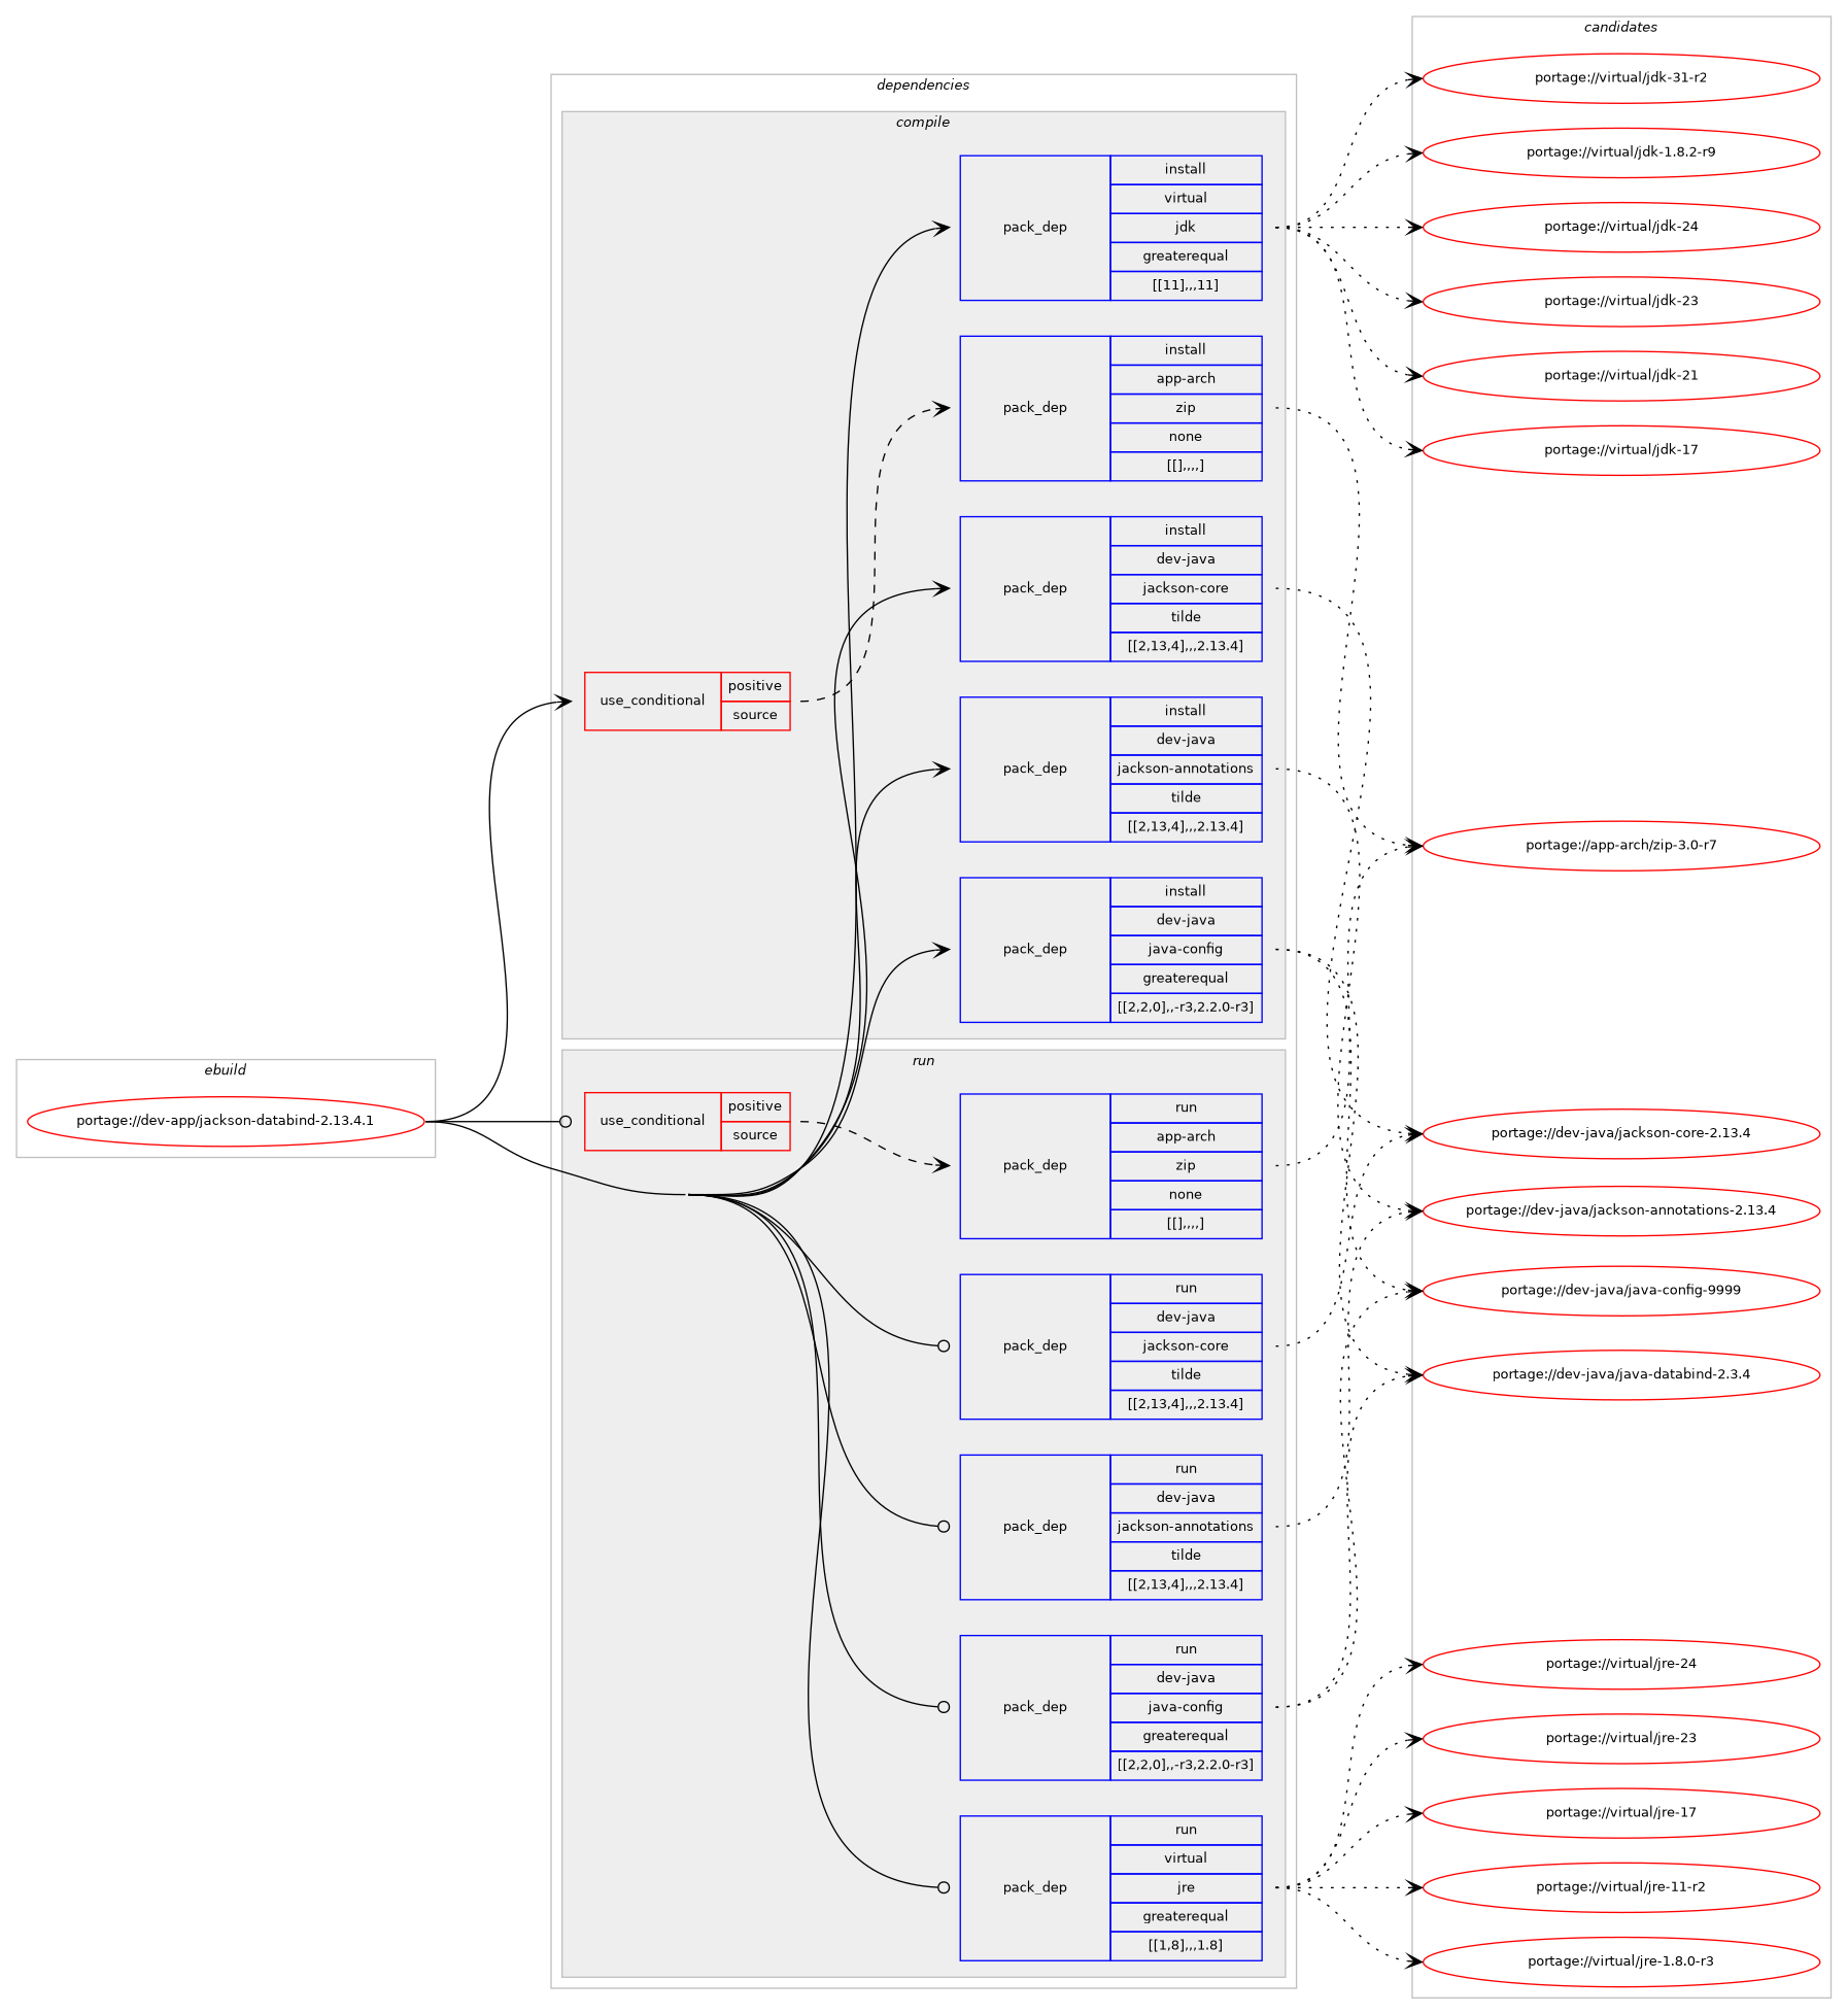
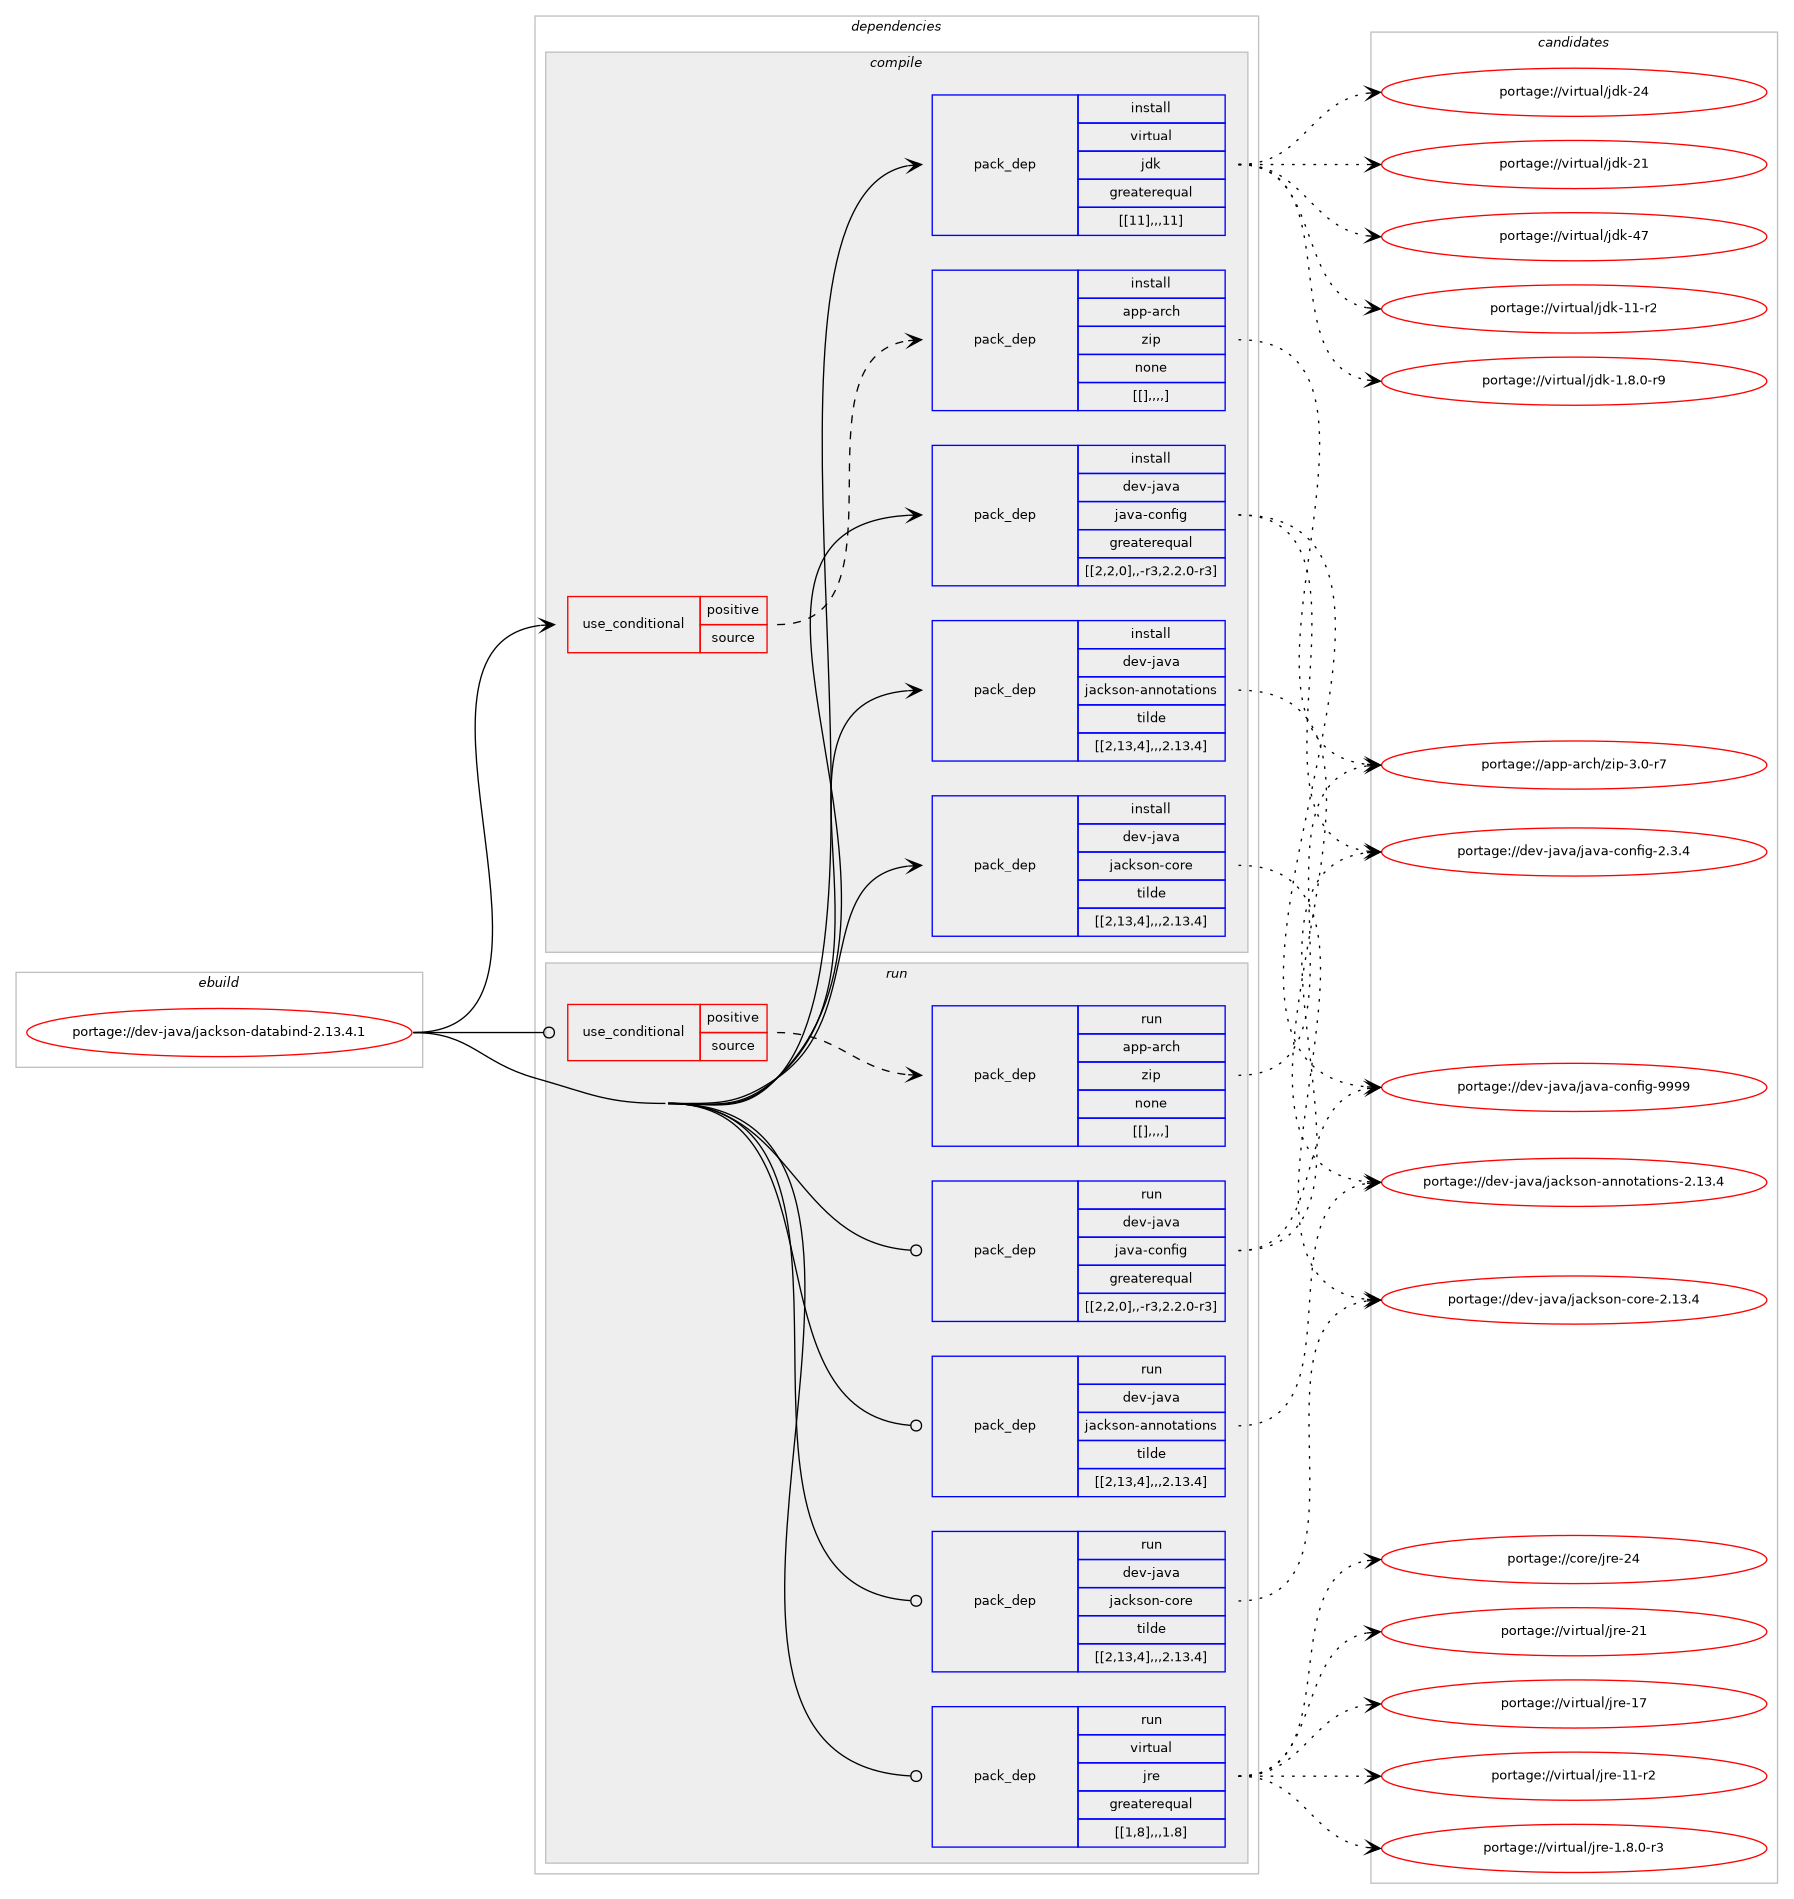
  digraph {
    compound=true
    concentrate=true
    fontname=Helvetica
    fontsize=10
    newrank=true
    rankdir=LR
    ranksep=1.5
    node [color=red fontname=Helvetica fontsize=10]
    edge [arrowhead=vee headport=w style=dotted tailport=e weight=100]
-   n1 [label="portage://dev-app/jackson-databind-2.13.4.1" width=4]
+   n1 [label="portage://dev-java/jackson-databind-2.13.4.1" width=4]
    n2 [color=blue label=<<TABLE BORDER="0" CELLBORDER="1" CELLSPACING="0" CELLPADDING="4" WIDTH="220"><TR><TD ROWSPAN="6" CELLPADDING="30">pack_dep</TD></TR><TR><TD WIDTH="110">install</TD></TR><TR><TD>app-arch</TD></TR><TR><TD>zip</TD></TR><TR><TD>none</TD></TR><TR><TD>[[],,,,]</TD></TR></TABLE>> shape=none]
    n3 [label=<<TABLE BORDER="0" CELLBORDER="1" CELLSPACING="0" CELLPADDING="4"><TR><TD ROWSPAN="3" CELLPADDING="10">use_conditional</TD></TR><TR><TD>positive</TD></TR><TR><TD>source</TD></TR></TABLE>> shape=none]
    n4 [color=blue label=<<TABLE BORDER="0" CELLBORDER="1" CELLSPACING="0" CELLPADDING="4" WIDTH="220"><TR><TD ROWSPAN="6" CELLPADDING="30">pack_dep</TD></TR><TR><TD WIDTH="110">install</TD></TR><TR><TD>dev-java</TD></TR><TR><TD>jackson-annotations</TD></TR><TR><TD>tilde</TD></TR><TR><TD>[[2,13,4],,,2.13.4]</TD></TR></TABLE>> shape=none]
    n5 [color=blue label=<<TABLE BORDER="0" CELLBORDER="1" CELLSPACING="0" CELLPADDING="4" WIDTH="220"><TR><TD ROWSPAN="6" CELLPADDING="30">pack_dep</TD></TR><TR><TD WIDTH="110">install</TD></TR><TR><TD>dev-java</TD></TR><TR><TD>jackson-core</TD></TR><TR><TD>tilde</TD></TR><TR><TD>[[2,13,4],,,2.13.4]</TD></TR></TABLE>> shape=none]
    n6 [color=blue label=<<TABLE BORDER="0" CELLBORDER="1" CELLSPACING="0" CELLPADDING="4" WIDTH="220"><TR><TD ROWSPAN="6" CELLPADDING="30">pack_dep</TD></TR><TR><TD WIDTH="110">install</TD></TR><TR><TD>dev-java</TD></TR><TR><TD>java-config</TD></TR><TR><TD>greaterequal</TD></TR><TR><TD>[[2,2,0],,-r3,2.2.0-r3]</TD></TR></TABLE>> shape=none]
    n7 [color=blue label=<<TABLE BORDER="0" CELLBORDER="1" CELLSPACING="0" CELLPADDING="4" WIDTH="220"><TR><TD ROWSPAN="6" CELLPADDING="30">pack_dep</TD></TR><TR><TD WIDTH="110">install</TD></TR><TR><TD>virtual</TD></TR><TR><TD>jdk</TD></TR><TR><TD>greaterequal</TD></TR><TR><TD>[[11],,,11]</TD></TR></TABLE>> shape=none]
    n8 [color=blue label=<<TABLE BORDER="0" CELLBORDER="1" CELLSPACING="0" CELLPADDING="4" WIDTH="220"><TR><TD ROWSPAN="6" CELLPADDING="30">pack_dep</TD></TR><TR><TD WIDTH="110">run</TD></TR><TR><TD>app-arch</TD></TR><TR><TD>zip</TD></TR><TR><TD>none</TD></TR><TR><TD>[[],,,,]</TD></TR></TABLE>> shape=none]
    n9 [label=<<TABLE BORDER="0" CELLBORDER="1" CELLSPACING="0" CELLPADDING="4"><TR><TD ROWSPAN="3" CELLPADDING="10">use_conditional</TD></TR><TR><TD>positive</TD></TR><TR><TD>source</TD></TR></TABLE>> shape=none]
    n10 [color=blue label=<<TABLE BORDER="0" CELLBORDER="1" CELLSPACING="0" CELLPADDING="4" WIDTH="220"><TR><TD ROWSPAN="6" CELLPADDING="30">pack_dep</TD></TR><TR><TD WIDTH="110">run</TD></TR><TR><TD>dev-java</TD></TR><TR><TD>jackson-annotations</TD></TR><TR><TD>tilde</TD></TR><TR><TD>[[2,13,4],,,2.13.4]</TD></TR></TABLE>> shape=none]
    n11 [color=blue label=<<TABLE BORDER="0" CELLBORDER="1" CELLSPACING="0" CELLPADDING="4" WIDTH="220"><TR><TD ROWSPAN="6" CELLPADDING="30">pack_dep</TD></TR><TR><TD WIDTH="110">run</TD></TR><TR><TD>dev-java</TD></TR><TR><TD>jackson-core</TD></TR><TR><TD>tilde</TD></TR><TR><TD>[[2,13,4],,,2.13.4]</TD></TR></TABLE>> shape=none]
    n12 [color=blue label=<<TABLE BORDER="0" CELLBORDER="1" CELLSPACING="0" CELLPADDING="4" WIDTH="220"><TR><TD ROWSPAN="6" CELLPADDING="30">pack_dep</TD></TR><TR><TD WIDTH="110">run</TD></TR><TR><TD>dev-java</TD></TR><TR><TD>java-config</TD></TR><TR><TD>greaterequal</TD></TR><TR><TD>[[2,2,0],,-r3,2.2.0-r3]</TD></TR></TABLE>> shape=none]
    n13 [color=blue label=<<TABLE BORDER="0" CELLBORDER="1" CELLSPACING="0" CELLPADDING="4" WIDTH="220"><TR><TD ROWSPAN="6" CELLPADDING="30">pack_dep</TD></TR><TR><TD WIDTH="110">run</TD></TR><TR><TD>virtual</TD></TR><TR><TD>jre</TD></TR><TR><TD>greaterequal</TD></TR><TR><TD>[[1,8],,,1.8]</TD></TR></TABLE>> shape=none]
    n14 [label="portage://app-arch/zip-3.0-r7" width=4]
    n15 [label="portage://dev-java/jackson-annotations-2.13.4" width=4]
    n16 [label="portage://dev-java/jackson-core-2.13.4" width=4]
    n17 [label="portage://dev-java/java-config-9999" width=4]
-   n18 [label="portage://dev-java/java-databind-2.3.4" width=4]
+   n18 [label="portage://dev-java/java-config-2.3.4" width=4]
    n19 [label="portage://virtual/jdk-24" width=4]
-   n20 [label="portage://virtual/jdk-23" width=4]
    n21 [label="portage://virtual/jdk-21" width=4]
-   n22 [label="portage://virtual/jdk-17" width=4]
-   n23 [label="portage://virtual/jdk-31-r2" width=4]
-   n24 [label="portage://virtual/jdk-1.8.2-r9" width=4]
-   n25 [label="portage://virtual/jre-24" width=4]
-   n26 [label="portage://virtual/jre-23" width=4]
+   n22 [label="portage://virtual/jdk-47" width=4]
+   n23 [label="portage://virtual/jdk-11-r2" width=4]
+   n24 [label="portage://virtual/jdk-1.8.0-r9" width=4]
+   n25 [label="portage://core/jre-24" width=4]
+   n26 [label="portage://virtual/jre-21" width=4]
    n27 [label="portage://virtual/jre-17" width=4]
    n28 [label="portage://virtual/jre-11-r2" width=4]
    n29 [label="portage://virtual/jre-1.8.0-r3" width=4]
    subgraph cluster_1 {
      color=gray
      label=<<i>ebuild</i>>
      n1
    }
    subgraph cluster_2 {
      color=gray
      label=<<i>dependencies</i>>
      subgraph cluster_3 {
        color=gray
        fillcolor="#eeeeee"
        label=<<i>compile</i>>
        style=filled
        subgraph sub_4 {
          color=gray
          fillcolor="#eeeeee"
          label=<<i>compile</i>>
          style=filled
          n3
          subgraph sub_5 {
            color=gray
            fillcolor="#eeeeee"
            label=<<i>compile</i>>
            style=filled
            n2
          }
        }
        subgraph sub_6 {
          color=gray
          fillcolor="#eeeeee"
          label=<<i>compile</i>>
          style=filled
          n4
        }
        subgraph sub_7 {
          color=gray
          fillcolor="#eeeeee"
          label=<<i>compile</i>>
          style=filled
          n5
        }
        subgraph sub_8 {
          color=gray
          fillcolor="#eeeeee"
          label=<<i>compile</i>>
          style=filled
          n6
        }
        subgraph sub_9 {
          color=gray
          fillcolor="#eeeeee"
          label=<<i>compile</i>>
          style=filled
          n7
        }
      }
      subgraph cluster_10 {
        color=gray
        fillcolor="#eeeeee"
        label=<<i>compile and run</i>>
        style=filled
      }
      subgraph cluster_11 {
        color=gray
        fillcolor="#eeeeee"
        label=<<i>run</i>>
        style=filled
        subgraph sub_12 {
          color=gray
          fillcolor="#eeeeee"
          label=<<i>run</i>>
          style=filled
          n9
          subgraph sub_13 {
            color=gray
            fillcolor="#eeeeee"
            label=<<i>run</i>>
            style=filled
            n8
          }
        }
        subgraph sub_14 {
          color=gray
          fillcolor="#eeeeee"
          label=<<i>run</i>>
          style=filled
          n10
        }
        subgraph sub_15 {
          color=gray
          fillcolor="#eeeeee"
          label=<<i>run</i>>
          style=filled
          n11
        }
        subgraph sub_16 {
          color=gray
          fillcolor="#eeeeee"
          label=<<i>run</i>>
          style=filled
          n12
        }
        subgraph sub_17 {
          color=gray
          fillcolor="#eeeeee"
          label=<<i>run</i>>
          style=filled
          n13
        }
      }
    }
    subgraph cluster_18 {
      color=gray
      label=<<i>candidates</i>>
      rank=same
      subgraph sub_19 {
        color=black
        label=<<i>candidates</i>>
        nodesep=1
        rank=same
        n14
      }
      subgraph sub_20 {
        color=black
        label=<<i>candidates</i>>
        nodesep=1
        rank=same
        n15
      }
      subgraph sub_21 {
        color=black
        label=<<i>candidates</i>>
        nodesep=1
        rank=same
        n16
      }
      subgraph sub_22 {
        color=black
        label=<<i>candidates</i>>
        nodesep=1
        rank=same
        n17
        n18
      }
      subgraph sub_23 {
        color=black
        label=<<i>candidates</i>>
        nodesep=1
        rank=same
        n19
-       n20
        n21
        n22
        n23
        n24
      }
      subgraph sub_24 {
        color=black
        label=<<i>candidates</i>>
        nodesep=1
        rank=same
        n14
      }
      subgraph sub_25 {
        color=black
        label=<<i>candidates</i>>
        nodesep=1
        rank=same
        n15
      }
      subgraph sub_26 {
        color=black
        label=<<i>candidates</i>>
        nodesep=1
        rank=same
        n16
      }
      subgraph sub_27 {
        color=black
        label=<<i>candidates</i>>
        nodesep=1
        rank=same
        n17
        n18
      }
      subgraph sub_28 {
        color=black
        label=<<i>candidates</i>>
        nodesep=1
        rank=same
        n25
        n26
        n27
        n28
        n29
      }
    }
    n1 -> n3 [style=solid weight=20]
    n1 -> n4 [style=solid weight=20]
    n1 -> n5 [style=solid weight=20]
    n1 -> n6 [style=solid weight=20]
    n1 -> n7 [style=solid weight=20]
    n1 -> n9 [arrowhead=odot style=solid weight=20]
    n1 -> n10 [arrowhead=odot style=solid weight=20]
    n1 -> n11 [arrowhead=odot style=solid weight=20]
    n1 -> n12 [arrowhead=odot style=solid weight=20]
    n1 -> n13 [arrowhead=odot style=solid weight=20]
    n2 -> n14
    n3 -> n2 [style=dashed weight=20]
    n4 -> n15
    n5 -> n16
    n6 -> n17
    n6 -> n18
    n7 -> n19
-   n7 -> n20
    n7 -> n21
    n7 -> n22
    n7 -> n23
    n7 -> n24
    n8 -> n14
    n9 -> n8 [style=dashed weight=20]
    n10 -> n15
    n11 -> n16
    n12 -> n17
    n12 -> n18
    n13 -> n25
    n13 -> n26
    n13 -> n27
    n13 -> n28
    n13 -> n29
  }
